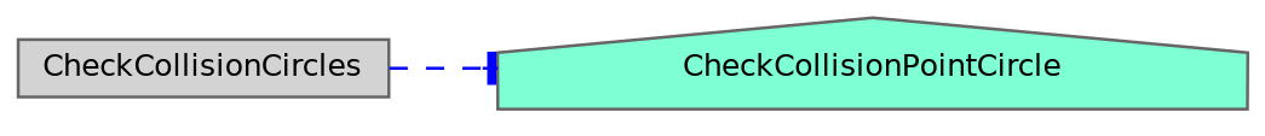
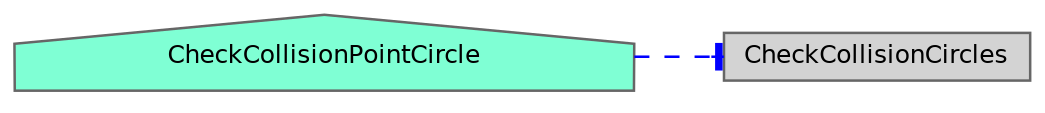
  digraph {
    rankdir=LR
    node [fontname=Helvetica fontsize=10 style=filled]
    n1 [color=gray40 fillcolor=aquamarine fontcolor=black height=0.2 label=CheckCollisionPointCircle shape=house width=0.4]
    n2 [color=grey40 fillcolor=lightgrey height=0.2 label=CheckCollisionCircles shape=box width=0.4]
-   n2 -> n1 [color=blue fontname=Helvetica fontsize=10 labelfontname=Helvetica labelfontsize=10 style=dashed arrowhead=tee]
+   n1 -> n2 [color=blue fontname=Helvetica fontsize=10 labelfontname=Helvetica labelfontsize=10 style=dashed arrowhead=tee]
  }
